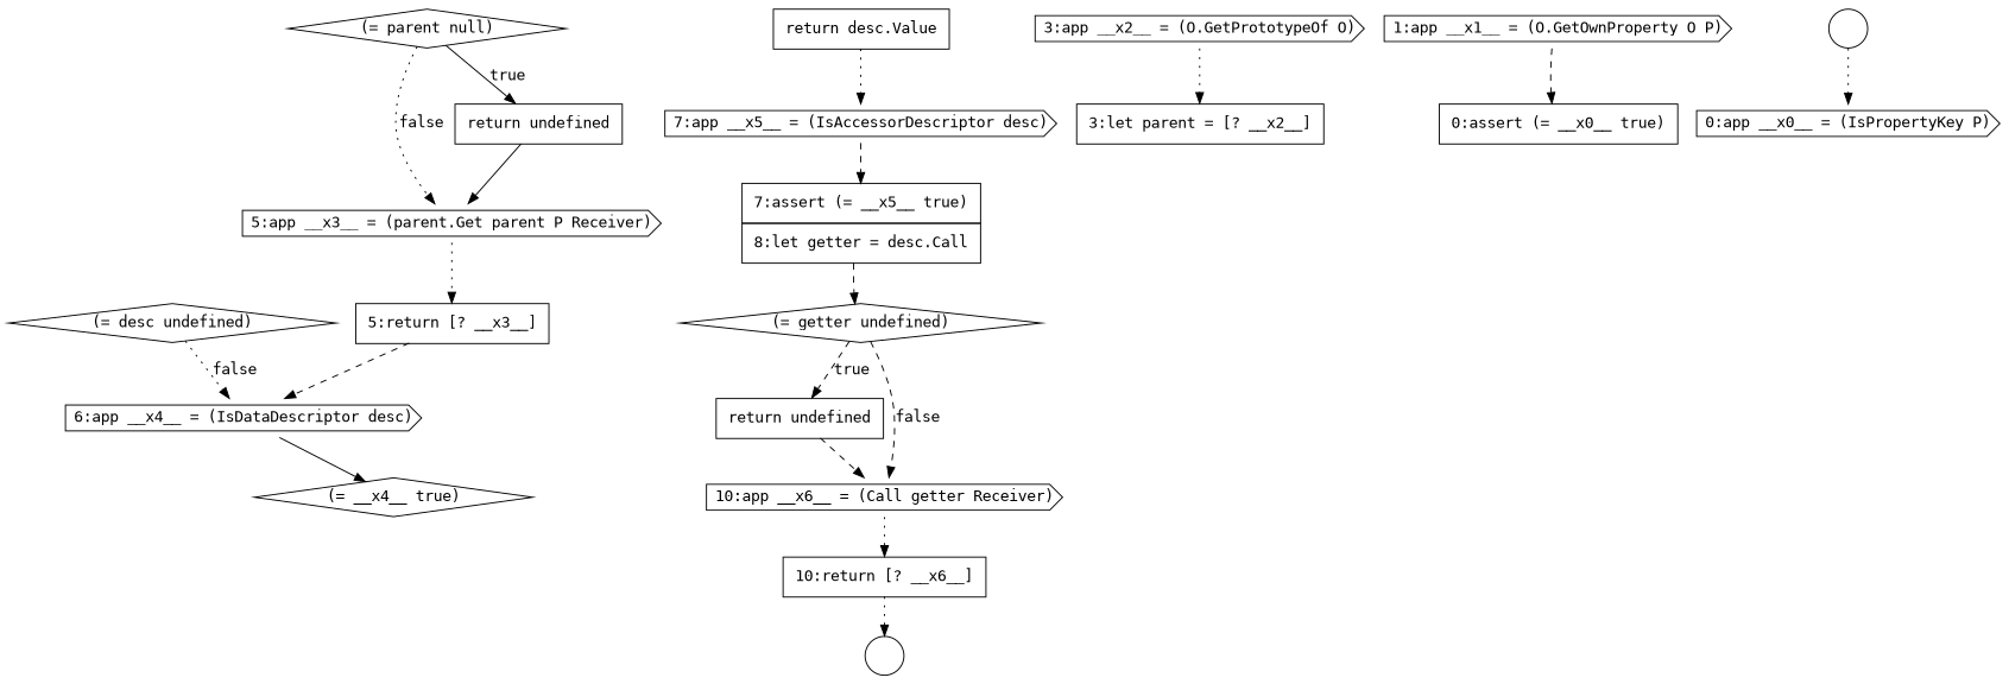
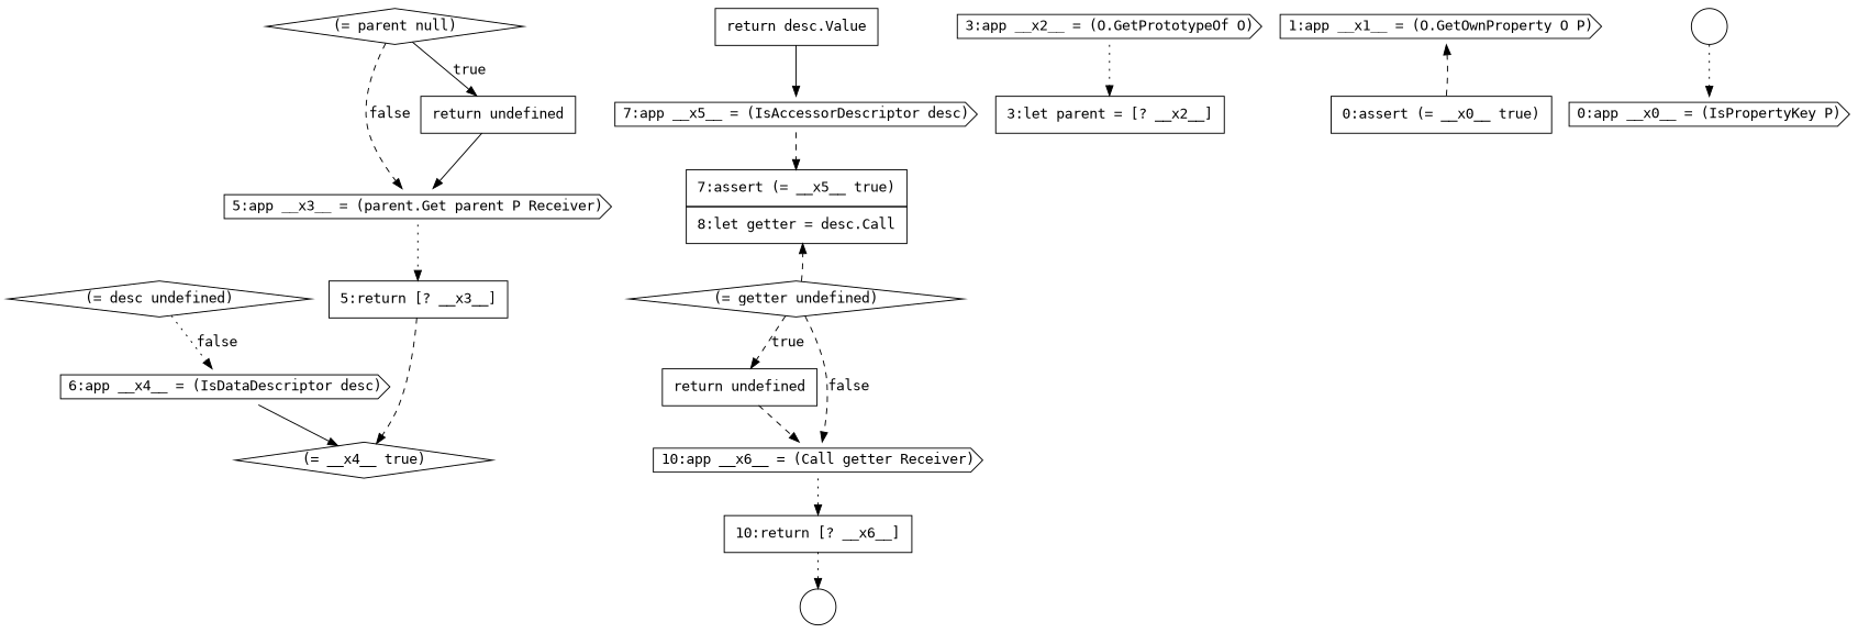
  digraph {
    fontname="DejaVu Sans Mono"
    node [color=black fillcolor=white fontname="DejaVu Sans Mono" shape=none style=filled]
    edge [color=black fontname="DejaVu Sans Mono" style=dashed]
    n1 [label=<<font color="black">(= desc undefined)</font>> shape=diamond]
    n2 [label=<<font color="black">6:app __x4__ = (IsDataDescriptor desc)</font>> shape=cds]
    n3 [label=<<font color="black">(= __x4__ true)</font>> shape=diamond]
    n4 [label=<<font color="black">7:app __x5__ = (IsAccessorDescriptor desc)</font>> shape=cds]
    n5 [label=<<font color="black">     <table border="0" cellborder="1" cellspacing="0" cellpadding="10">       <tr><td align="left">7:assert (= __x5__ true)</td></tr>       <tr><td align="left">8:let getter = desc.Call</td></tr>     </table>   </font>> margin=0]
    n6 [label=<<font color="black">     <table border="0" cellborder="1" cellspacing="0" cellpadding="10">       <tr><td align="left">return desc.Value</td></tr>     </table>   </font>> margin=0]
    n7 [label=<<font color="black">     <table border="0" cellborder="1" cellspacing="0" cellpadding="10">       <tr><td align="left">3:let parent = [? __x2__]</td></tr>     </table>   </font>> margin=0]
    n8 [label=<<font color="black">(= parent null)</font>> shape=diamond]
    n9 [label=<<font color="black">5:app __x3__ = (parent.Get parent P Receiver)</font>> shape=cds]
    n10 [label=<<font color="black">     <table border="0" cellborder="1" cellspacing="0" cellpadding="10">       <tr><td align="left">return undefined</td></tr>     </table>   </font>> margin=0]
    n11 [label=<<font color="black">     <table border="0" cellborder="1" cellspacing="0" cellpadding="10">       <tr><td align="left">5:return [? __x3__]</td></tr>     </table>   </font>> margin=0]
    n12 [label=<<font color="black">1:app __x1__ = (O.GetOwnProperty O P)</font>> shape=cds]
    n13 [label=<<font color="black">     <table border="0" cellborder="1" cellspacing="0" cellpadding="10">       <tr><td align="left">10:return [? __x6__]</td></tr>     </table>   </font>> margin=0]
    n14 [label=" " shape=circle]
    n15 [label=<<font color="black">(= getter undefined)</font>> shape=diamond]
    n16 [label=<<font color="black">     <table border="0" cellborder="1" cellspacing="0" cellpadding="10">       <tr><td align="left">return undefined</td></tr>     </table>   </font>> margin=0]
    n17 [label=<<font color="black">10:app __x6__ = (Call getter Receiver)</font>> shape=cds]
    n18 [label=<<font color="black">3:app __x2__ = (O.GetPrototypeOf O)</font>> shape=cds]
    n19 [label=<<font color="black">0:app __x0__ = (IsPropertyKey P)</font>> shape=cds]
    n20 [label=<<font color="black">     <table border="0" cellborder="1" cellspacing="0" cellpadding="10">       <tr><td align="left">0:assert (= __x0__ true)</td></tr>     </table>   </font>> margin=0]
    n21 [label=" " shape=circle]
    n1 -> n2 [label=<<font color="black">false</font>> style=dotted]
    n2 -> n3 [style=solid]
    n4 -> n5
-   n5 -> n15
-   n6 -> n4 [style=dotted]
-   n8 -> n9 [label=<<font color="black">false</font>> style=dotted]
+   n15 -> n5
+   n6 -> n4 [style=solid]
+   n8 -> n9 [label=<<font color="black">false</font>>]
    n8 -> n10 [label=<<font color="black">true</font>> style=solid]
    n9 -> n11 [style=dotted]
    n10 -> n9 [style=solid]
-   n11 -> n2
+   n11 -> n3
    n13 -> n14 [style=dotted]
    n15 -> n16 [label=<<font color="black">true</font>>]
    n15 -> n17 [label=<<font color="black">false</font>>]
    n16 -> n17
    n17 -> n13 [style=dotted]
    n18 -> n7 [style=dotted]
-   n12 -> n20
+   n20 -> n12
    n21 -> n19 [style=dotted]
  }
